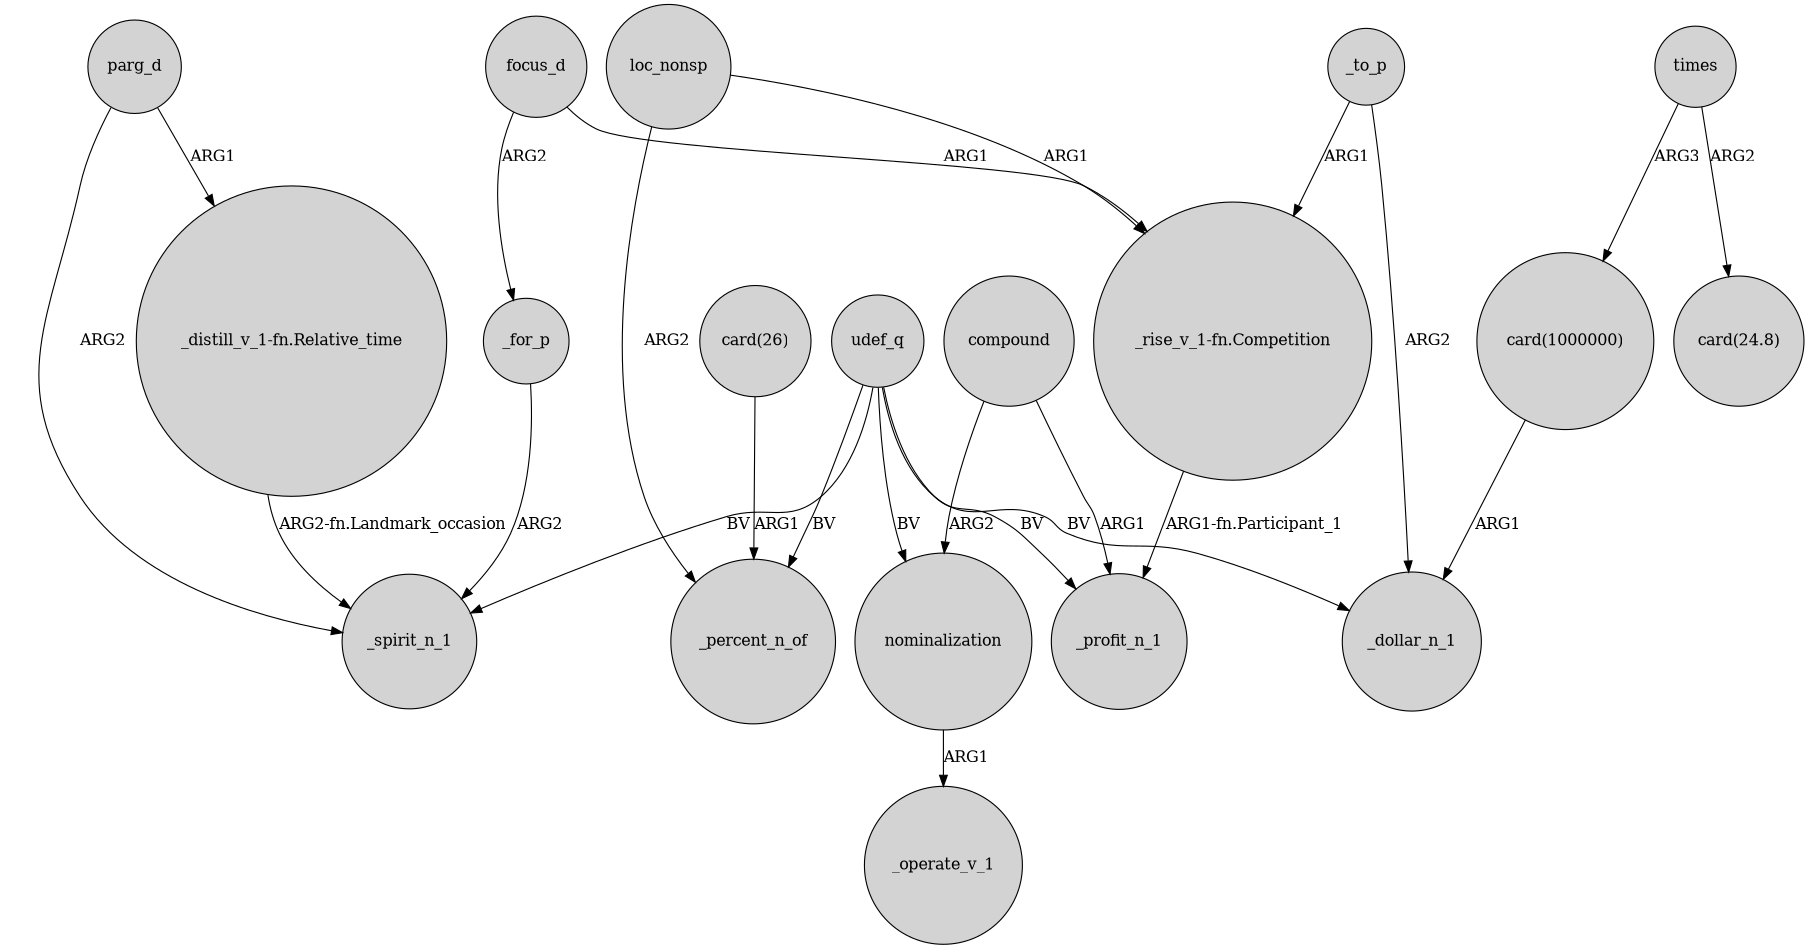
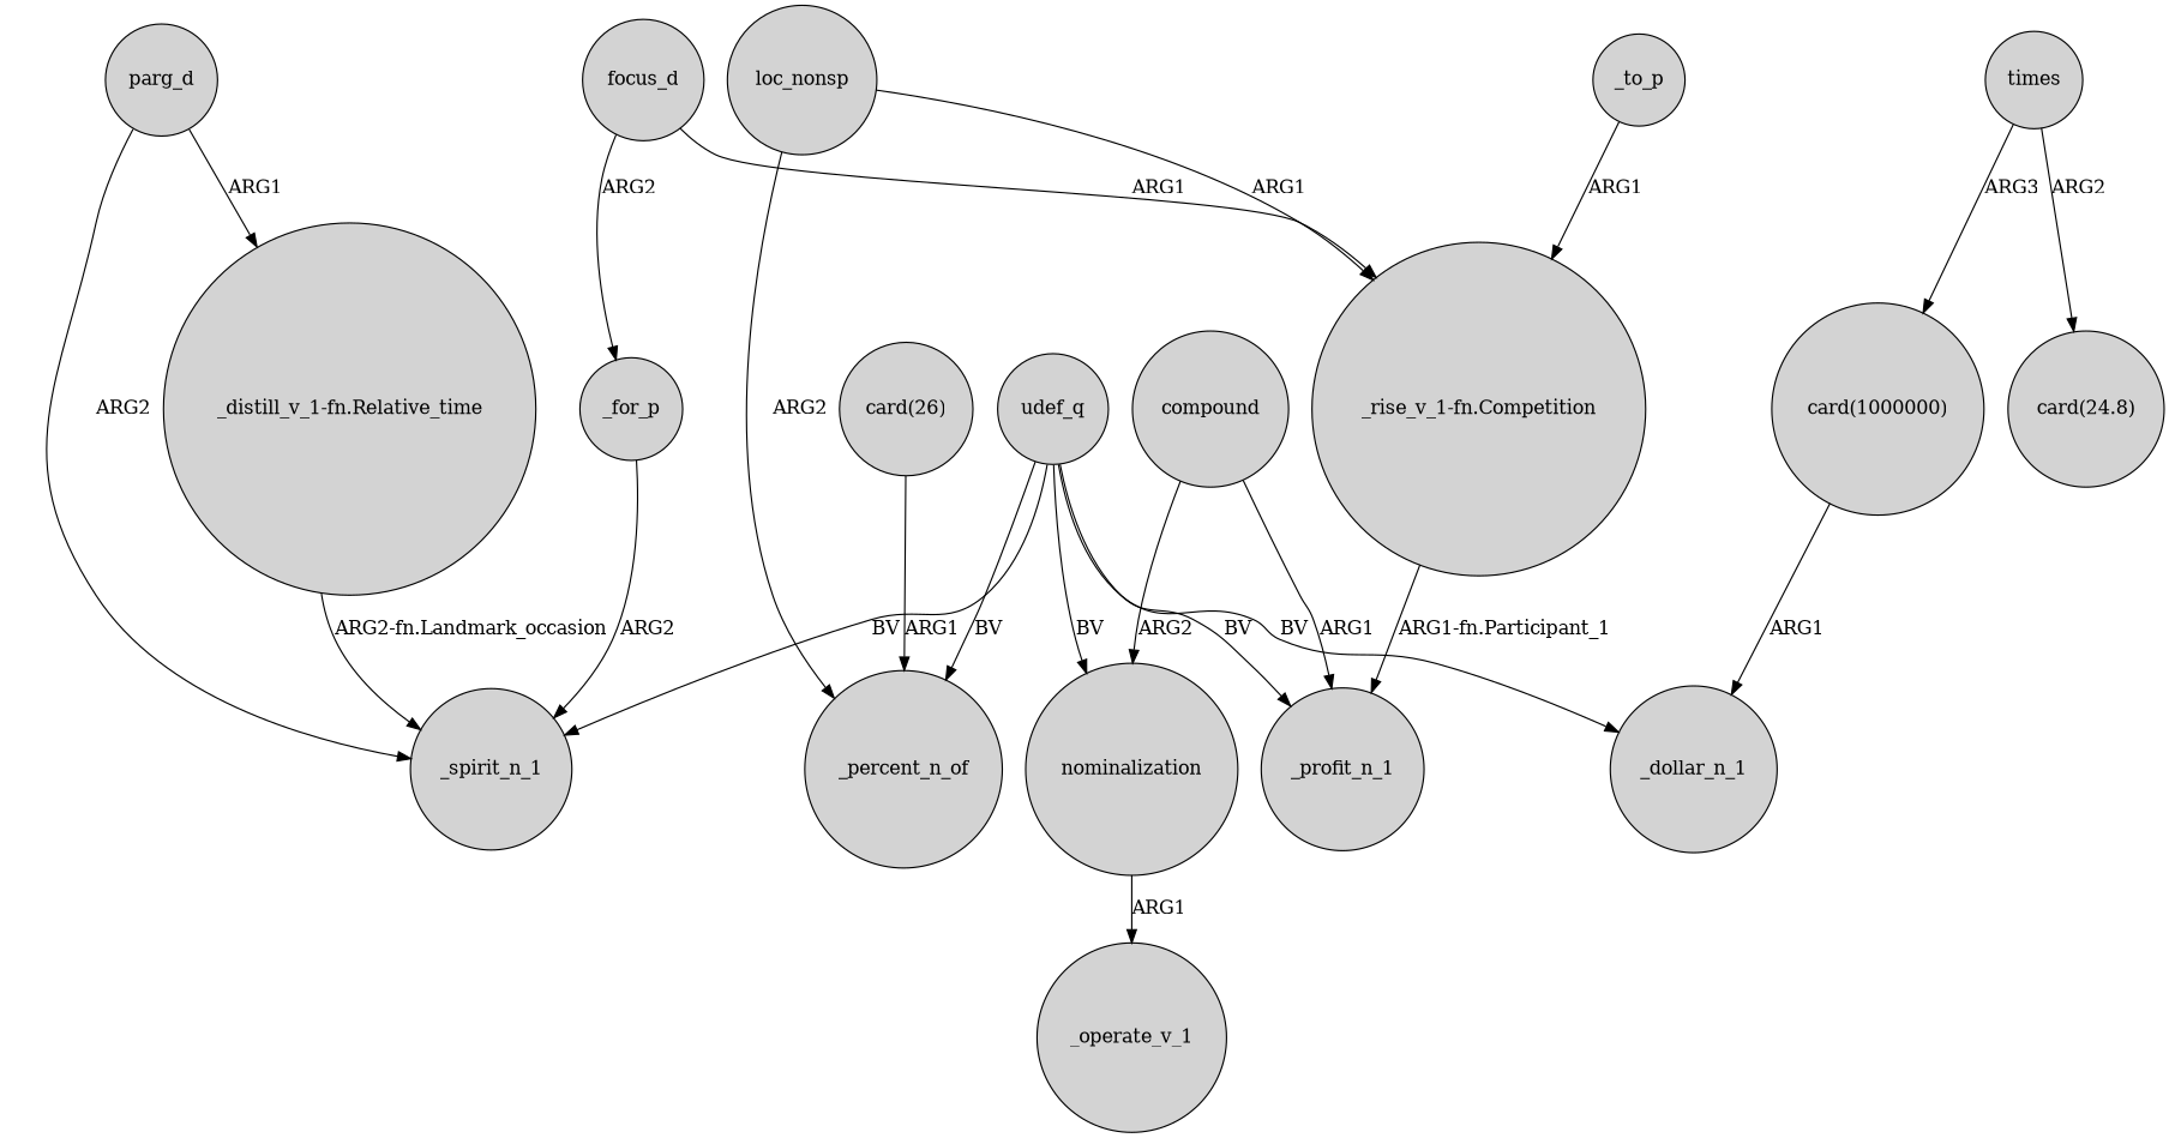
  digraph {
    node [shape=circle style=filled]
    udef_q
    _spirit_n_1
    nominalization
    _profit_n_1
    _dollar_n_1
    _percent_n_of
    _operate_v_1
    loc_nonsp
    "_rise_v_1-fn.Competition"
    "_distill_v_1-fn.Relative_time"
    times
    "card(1000000)"
    "card(24.8)"
    _to_p
    focus_d
    _for_p
    parg_d
    compound
    n19 [label="card(26)"]
    udef_q -> _spirit_n_1 [label=BV]
    udef_q -> nominalization [label=BV]
    udef_q -> _profit_n_1 [label=BV]
    udef_q -> _dollar_n_1 [label=BV]
    udef_q -> _percent_n_of [label=BV]
    nominalization -> _operate_v_1 [label=ARG1]
    loc_nonsp -> _percent_n_of [label=ARG2]
    loc_nonsp -> "_rise_v_1-fn.Competition" [label=ARG1]
    "_rise_v_1-fn.Competition" -> _profit_n_1 [label="ARG1-fn.Participant_1"]
    "_distill_v_1-fn.Relative_time" -> _spirit_n_1 [label="ARG2-fn.Landmark_occasion"]
    times -> "card(1000000)" [label=ARG3]
    times -> "card(24.8)" [label=ARG2]
    "card(1000000)" -> _dollar_n_1 [label=ARG1]
-   _to_p -> _dollar_n_1 [label=ARG2]
    _to_p -> "_rise_v_1-fn.Competition" [label=ARG1]
    focus_d -> "_rise_v_1-fn.Competition" [label=ARG1]
    focus_d -> _for_p [label=ARG2]
    _for_p -> _spirit_n_1 [label=ARG2]
    parg_d -> _spirit_n_1 [label=ARG2]
    parg_d -> "_distill_v_1-fn.Relative_time" [label=ARG1]
    compound -> nominalization [label=ARG2]
    compound -> _profit_n_1 [label=ARG1]
    n19 -> _percent_n_of [label=ARG1]
  }
